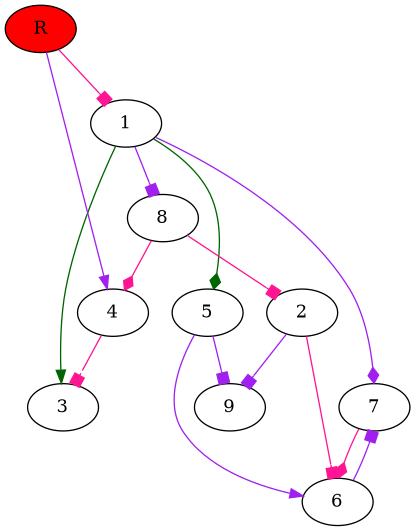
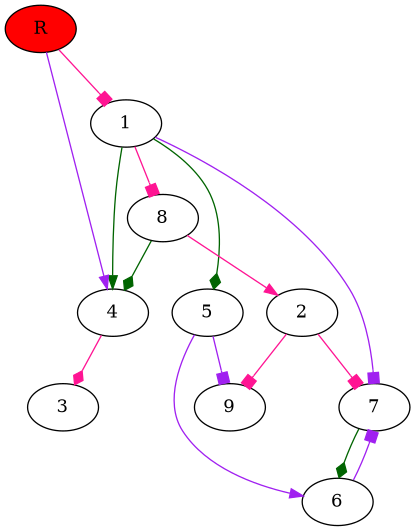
  digraph {
    edge [arrowhead=box color=deeppink]
    1
    3
    7
    8
    5
    6
    2
    4
    9
    R [fillcolor="#ff0000" style=filled]
-   1 -> 3 [arrowhead=normal color=darkgreen]
-   1 -> 7 [arrowhead=diamond color=purple]
-   1 -> 8 [color=purple]
+   1 -> 4 [arrowhead=normal color=darkgreen]
+   1 -> 7 [color=purple]
+   1 -> 8
    1 -> 5 [arrowhead=diamond color=darkgreen]
-   7 -> 6 [arrowhead=diamond]
-   8 -> 2
-   8 -> 4 [arrowhead=diamond]
+   7 -> 6 [arrowhead=diamond color=darkgreen]
+   8 -> 2 [arrowhead=normal]
+   8 -> 4 [arrowhead=diamond color=darkgreen]
    5 -> 6 [arrowhead=normal color=purple]
    5 -> 9 [color=purple]
    6 -> 7 [color=purple]
-   2 -> 6
-   2 -> 9 [color=purple]
-   4 -> 3
+   2 -> 7
+   2 -> 9
+   4 -> 3 [arrowhead=diamond]
    R -> 1
    R -> 4 [arrowhead=normal color=purple]
  }
